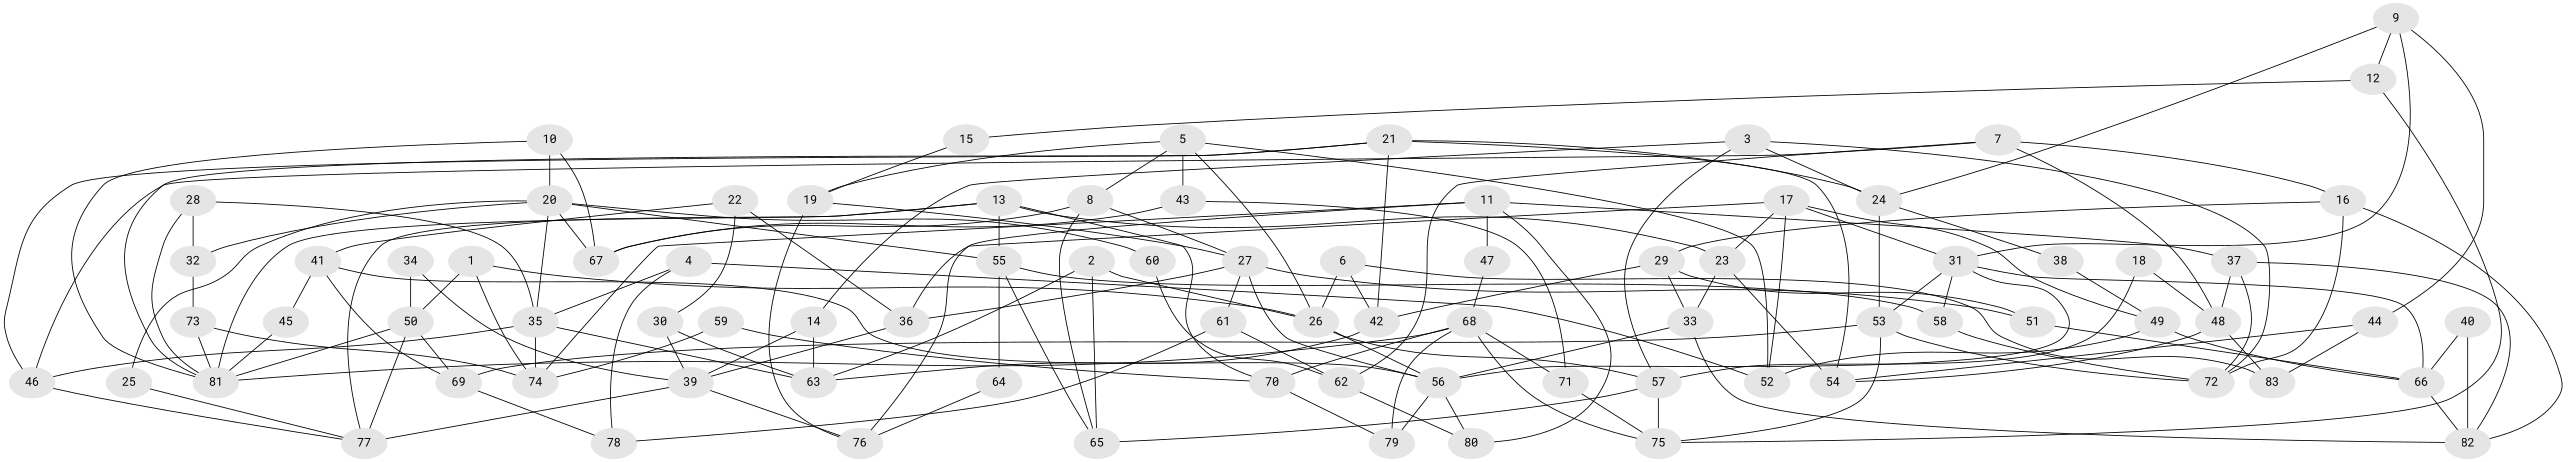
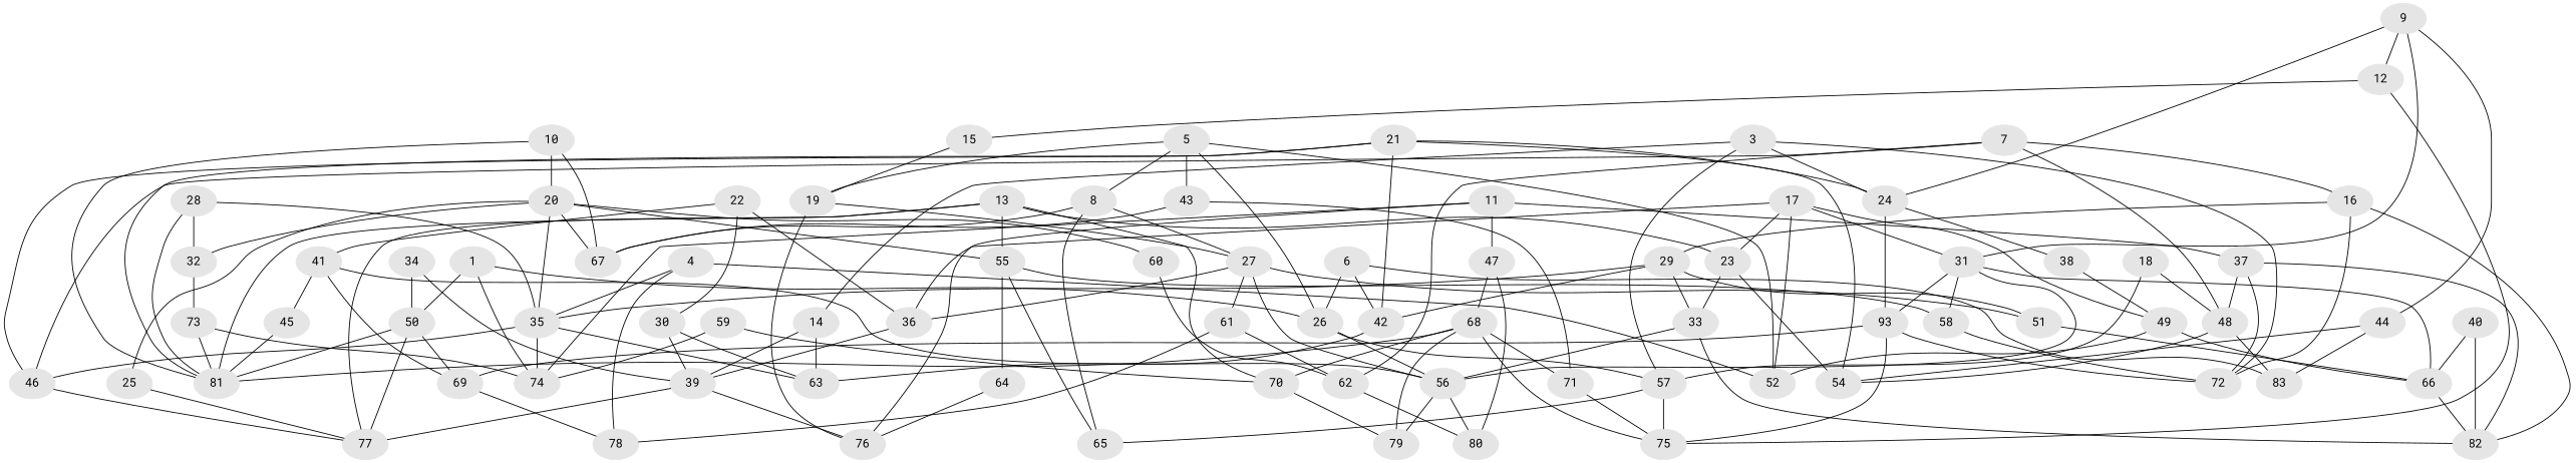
  graph {
    fontname="Roboto Mono"
    node [color=gray90 fontname="Roboto Mono" style=filled]
    edge [fontname="Roboto Mono"]
    1
    26
    50
    74
    57
    56
    81
    77
    69
-   2
    63
    65
    3
    14
    24
    72
    39
    38
-   53
+   53 [label=93]
    75
    4
    35
    52
    78
    46
    5
    8
    19
    43
    27
    67
    76
    71
    6
    42
    83
    7
    16
    48
    62
    29
    82
    54
    80
    36
    51
    61
    9
    12
    31
    44
    15
    58
    66
    10
    20
    55
    25
    32
    60
    11
    37
    47
    68
    73
    13
    23
    70
    33
    64
    79
    17
    49
    18
    21
    22
    30
    41
    45
    28
    34
    40
    59
    1 -- 26
    1 -- 50
    1 -- 74
    26 -- 57
    26 -- 56
    50 -- 81
    50 -- 77
    50 -- 69
    57 -- 65
    57 -- 75
    56 -- 80
    56 -- 79
    69 -- 78
-   2 -- 26
-   2 -- 63
-   2 -- 65
    3 -- 57
    3 -- 14
    3 -- 24
    3 -- 72
    14 -- 63
    14 -- 39
    24 -- 38
    24 -- 53
    39 -- 77
    39 -- 76
    38 -- 49
    53 -- 69
    53 -- 72
    53 -- 75
    4 -- 35
    4 -- 52
    4 -- 78
    35 -- 74
    35 -- 63
    35 -- 46
    46 -- 77
    5 -- 26
    5 -- 52
    5 -- 8
    5 -- 19
    5 -- 43
    8 -- 65
    8 -- 27
    8 -- 67
    19 -- 27
    19 -- 76
    43 -- 67
    43 -- 71
    27 -- 56
    27 -- 36
    27 -- 51
    27 -- 61
    71 -- 75
    6 -- 26
    6 -- 42
    6 -- 83
    42 -- 63
    7 -- 46
    7 -- 16
    7 -- 48
    7 -- 62
    16 -- 72
    16 -- 29
    16 -- 82
    48 -- 83
    48 -- 54
    62 -- 80
+   29 -- 35
    29 -- 42
    29 -- 51
    29 -- 33
    36 -- 39
    51 -- 66
    61 -- 78
    61 -- 62
    9 -- 24
    9 -- 12
    9 -- 31
    9 -- 44
    12 -- 75
    12 -- 15
    31 -- 56
    31 -- 53
    31 -- 58
    31 -- 66
    44 -- 83
    44 -- 54
    15 -- 19
    58 -- 72
    66 -- 82
    10 -- 81
    10 -- 67
    10 -- 20
    20 -- 35
    20 -- 67
    20 -- 55
    20 -- 25
    20 -- 32
    20 -- 60
    55 -- 65
    55 -- 58
    55 -- 64
    25 -- 77
    32 -- 73
    60 -- 62
    11 -- 74
    11 -- 76
-   11 -- 80
+   47 -- 80
    11 -- 37
    11 -- 47
    37 -- 72
    37 -- 48
    37 -- 82
    47 -- 68
    68 -- 81
    68 -- 75
    68 -- 71
    68 -- 70
    68 -- 79
    73 -- 74
    73 -- 81
    13 -- 81
    13 -- 77
    13 -- 55
    13 -- 23
    13 -- 70
    23 -- 54
    23 -- 33
    70 -- 79
    33 -- 56
    33 -- 82
    64 -- 76
    17 -- 52
    17 -- 36
    17 -- 31
    17 -- 23
    17 -- 49
    49 -- 52
    49 -- 66
    18 -- 57
    18 -- 48
    21 -- 81
    21 -- 24
    21 -- 46
    21 -- 42
    21 -- 54
    22 -- 36
    22 -- 30
    22 -- 41
    30 -- 63
    30 -- 39
    41 -- 56
    41 -- 69
    41 -- 45
    45 -- 81
    28 -- 81
    28 -- 35
    28 -- 32
    34 -- 50
    34 -- 39
    40 -- 82
    40 -- 66
    59 -- 74
    59 -- 70
  }
